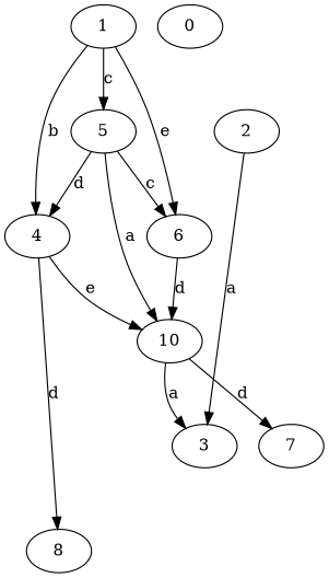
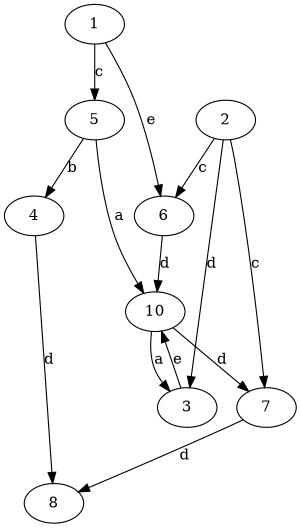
  strict digraph {
    1
    4
    5
    6
    8
    10
    2
    3
    7
-   0
-   1 -> 4 [label=b]
    1 -> 5 [label=c]
    1 -> 6 [label=e]
    4 -> 8 [label=d]
-   5 -> 4 [label=d]
+   5 -> 4 [label=b]
    5 -> 10 [label=a]
    6 -> 10 [label=d]
    10 -> 3 [label=a]
    10 -> 7 [label=d]
-   5 -> 6 [label=c]
-   2 -> 3 [label=a]
-   4 -> 10 [label=e]
+   2 -> 6 [label=c]
+   2 -> 3 [label=d]
+   2 -> 7 [label=c]
+   3 -> 10 [label=e]
+   7 -> 8 [label=d]
  }
